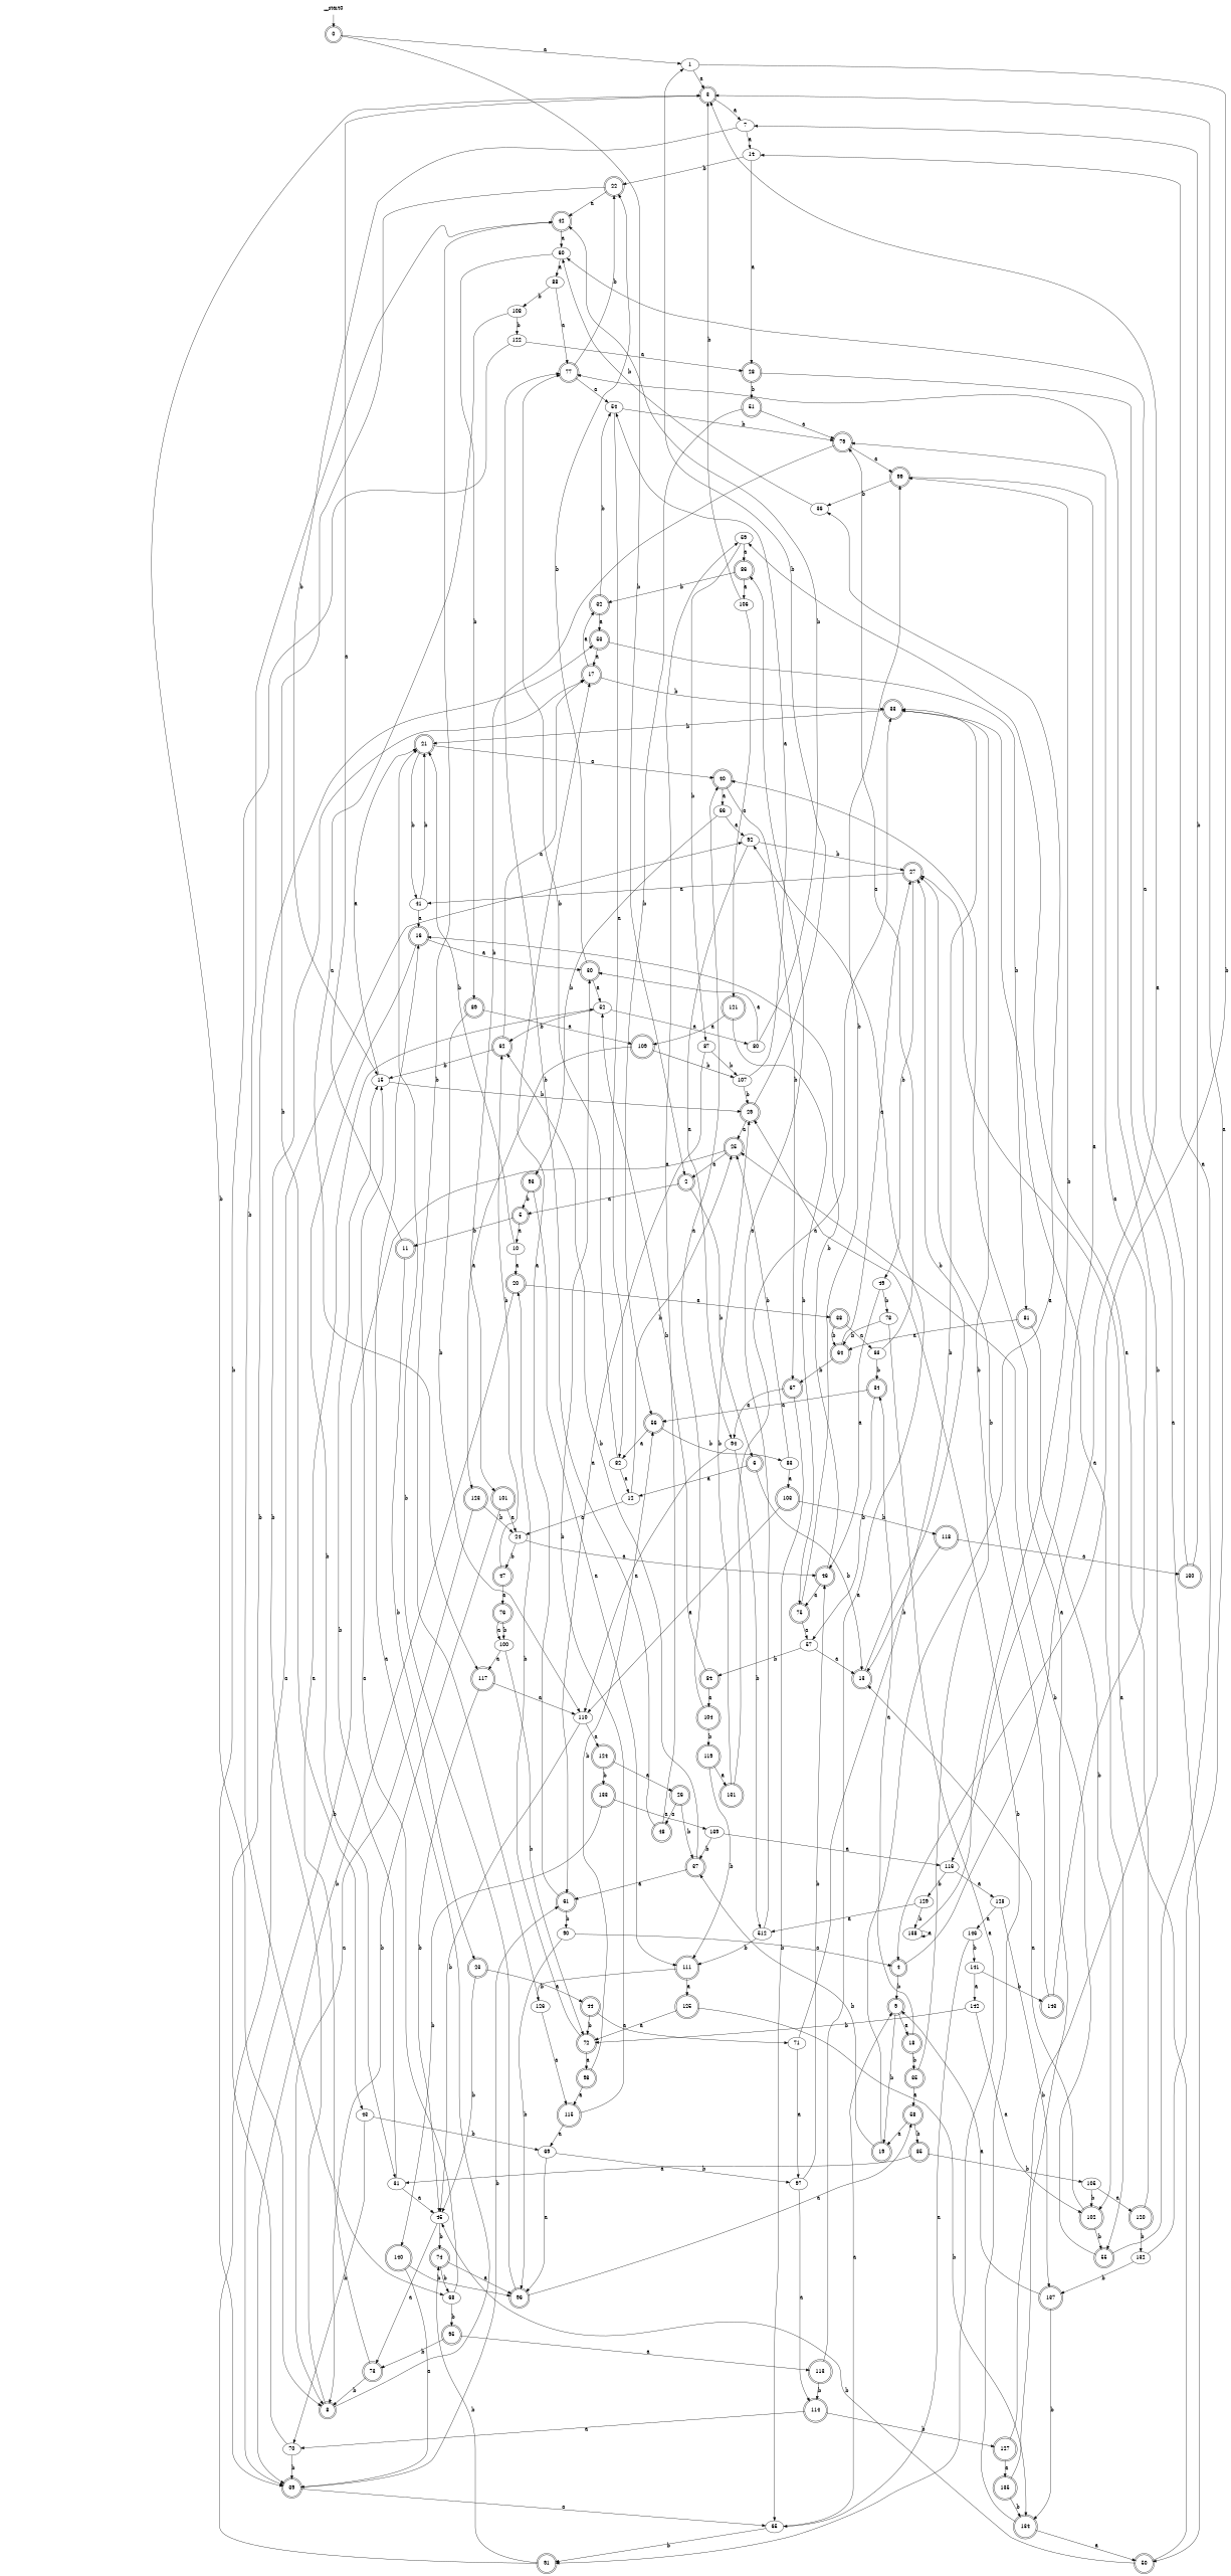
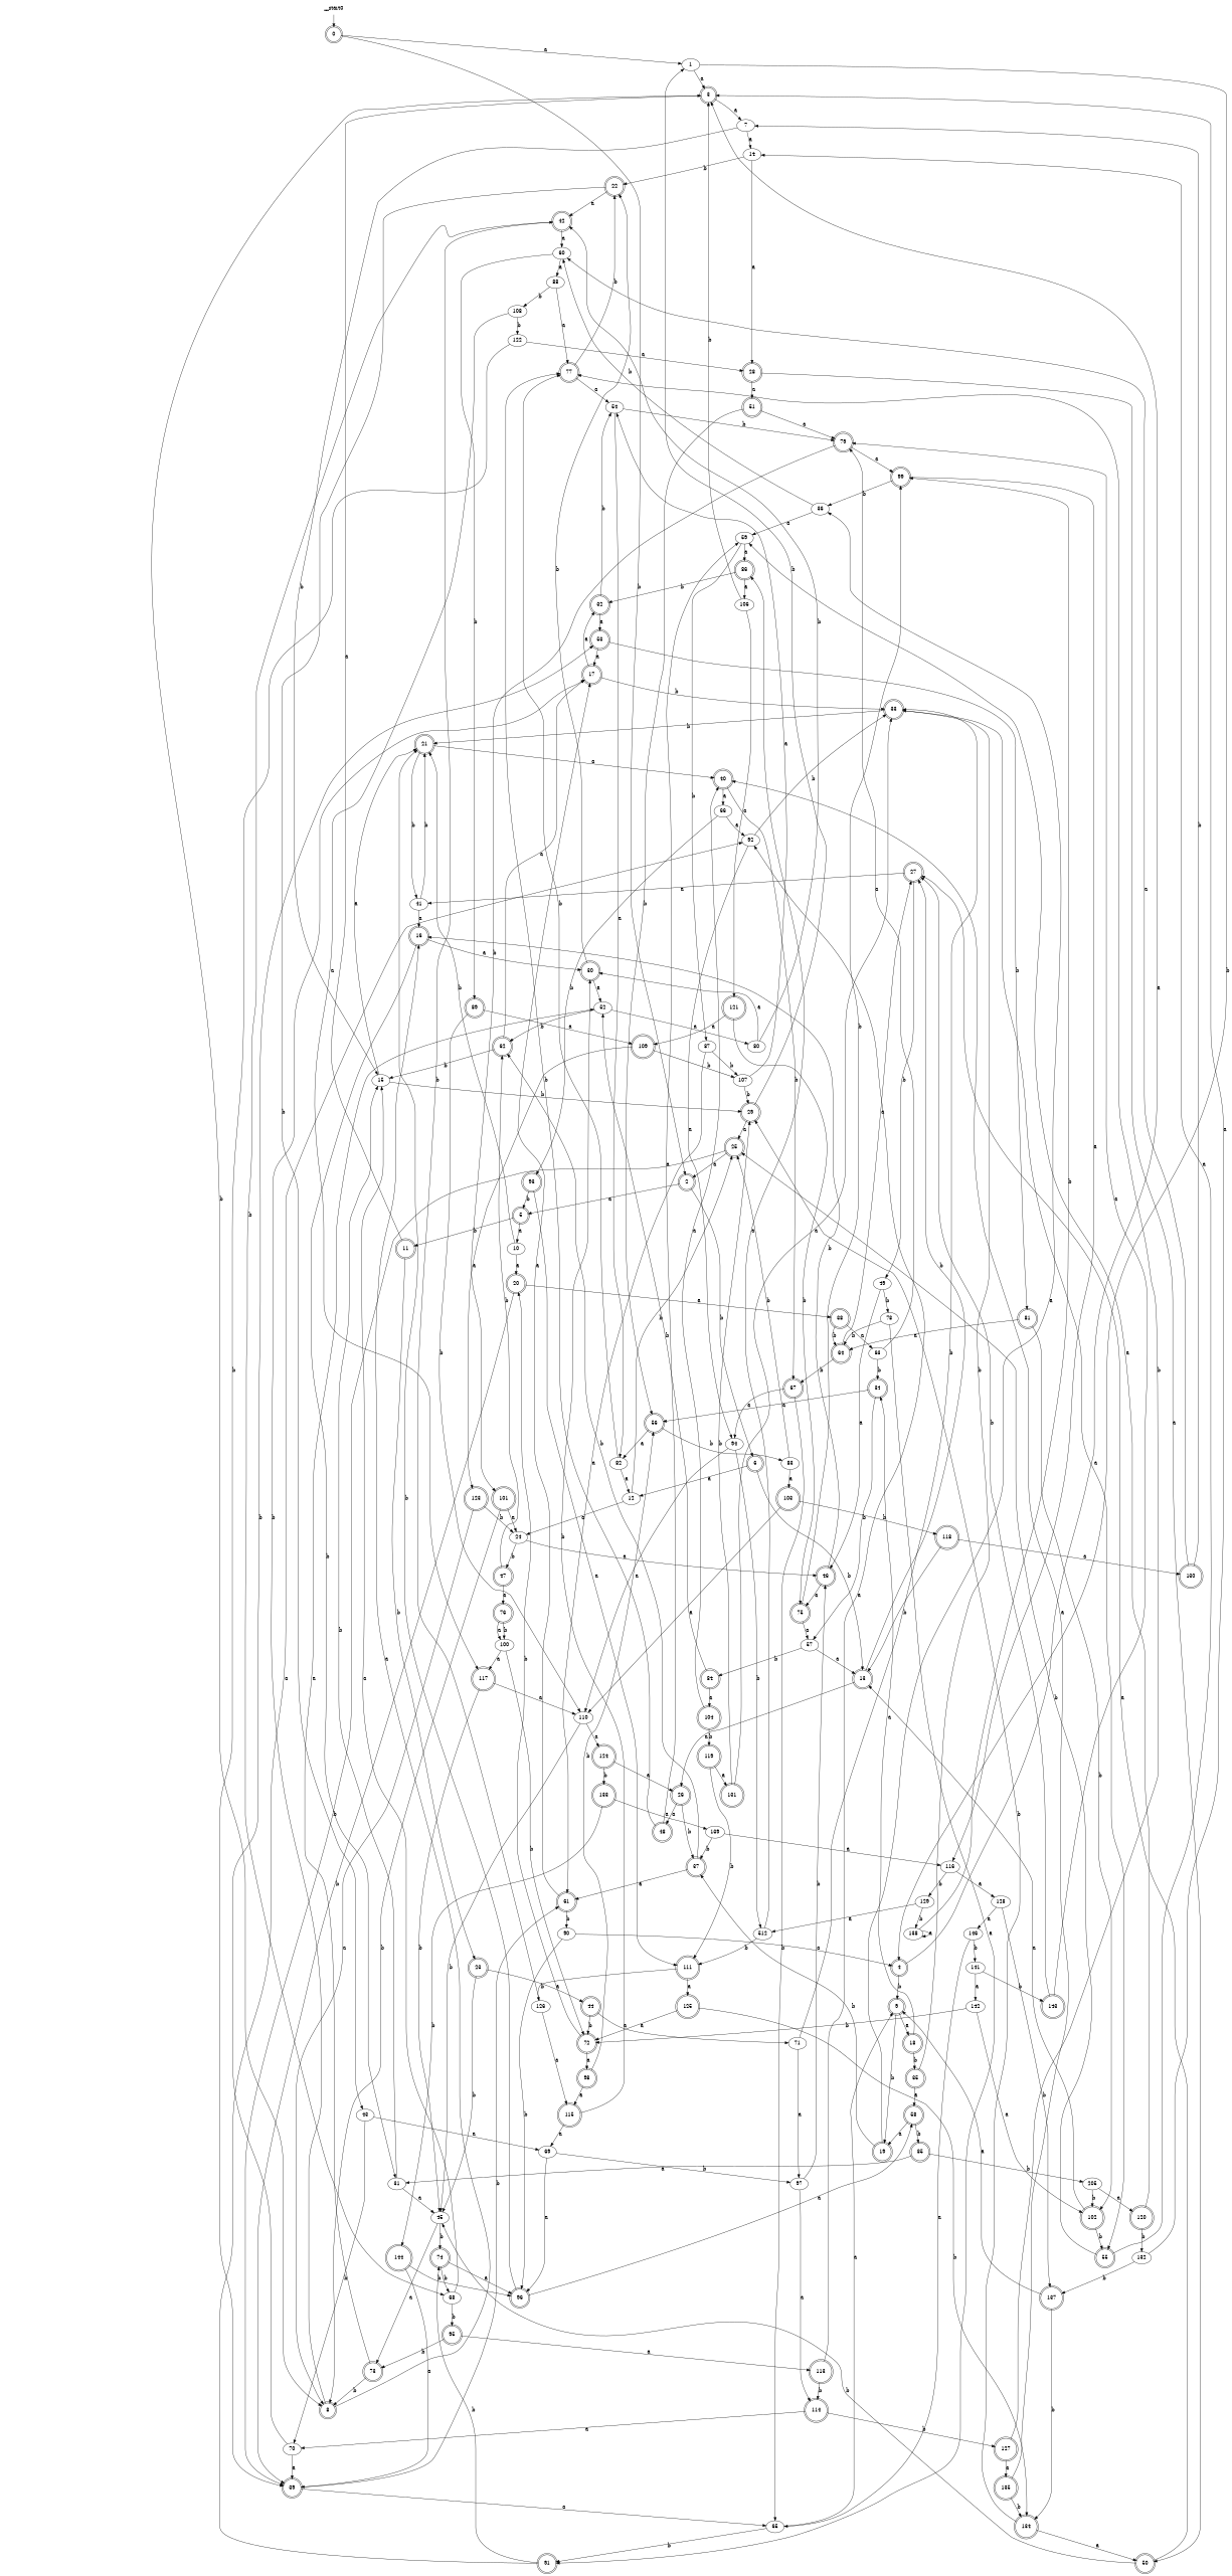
  digraph {
    node [shape=doublecircle]
    __start0 [shape=none]
    0
    1 [shape=""]
    2
    3
    4
    5
    6
    7 [shape=""]
    8
    9
    10 [shape=""]
    11
    12 [shape=""]
    13
    14 [shape=""]
    15 [shape=""]
    16
    17
    18
    19
    20
    21
    23
    24 [shape=""]
    25
    26
    27
    22
    28
    29
    30
    31 [shape=""]
    32
    33
    34
    35
    36 [shape=""]
    37
    38
    39
    40
    41 [shape=""]
    42
    43 [shape=""]
    44
    45 [shape=""]
    46
    47
    48
    49 [shape=""]
    50
    51
    52 [shape=""]
    53
    54 [shape=""]
    55
    56
    57 [shape=""]
    58
    59 [shape=""]
    60 [shape=""]
    61
    62
    63 [shape=""]
    64
    65 [shape=""]
    66 [shape=""]
    67
    68 [shape=""]
    69 [shape=""]
    70 [shape=""]
    71 [shape=""]
    72
    73
    74
    75
    76
    77
    78 [shape=""]
    79
    80 [shape=""]
    81
    82 [shape=""]
    83 [shape=""]
    84
    85
    86
    87 [shape=""]
    88 [shape=""]
    89
    90 [shape=""]
    91
    92 [shape=""]
    93
    94 [shape=""]
    95
    96
    97 [shape=""]
    98
    99
    100 [shape=""]
    101
    102
    103
    104
-   105 [shape=""]
+   105 [label=205 shape=""]
    106 [shape=""]
    107 [shape=""]
    108 [shape=""]
    109
    110 [shape=""]
    111
    n114 [label=512 shape=""]
    113
    114
    115
    116 [shape=""]
    117
    118
    119
    120
    121
    122 [shape=""]
    123
    124
    125
    126 [shape=""]
    127
    128 [shape=""]
    129 [shape=""]
    130
    131
    132 [shape=""]
    133
    134
    135
    n138 [label=146 shape=""]
    137
    138 [shape=""]
    139 [shape=""]
-   140
+   140 [label=144]
    141 [shape=""]
    142 [shape=""]
    143
    __start0 -> 0
    0 -> 1 [label=a]
    0 -> 2 [label=b]
    1 -> 3 [label=a]
    1 -> 4 [label=b]
    2 -> 5 [label=a]
    2 -> 6 [label=b]
    3 -> 7 [label=a]
    3 -> 8 [label=b]
    4 -> 3 [label=a]
    4 -> 9 [label=b]
    5 -> 10 [label=a]
    5 -> 11 [label=b]
    6 -> 12 [label=a]
    6 -> 13 [label=b]
    7 -> 14 [label=a]
    7 -> 15 [label=b]
    8 -> 16 [label=a]
    8 -> 17 [label=b]
    9 -> 18 [label=a]
    9 -> 19 [label=b]
    10 -> 20 [label=a]
    10 -> 21 [label=b]
    11 -> 3 [label=a]
    11 -> 23 [label=b]
    12 -> 24 [label=a]
    12 -> 25 [label=b]
+   13 -> 26 [label=a]
    13 -> 27 [label=b]
    14 -> 22 [label=b]
    14 -> 28 [label=a]
    15 -> 21 [label=a]
    15 -> 29 [label=b]
    16 -> 30 [label=a]
    16 -> 31 [label=b]
    17 -> 32 [label=a]
    17 -> 33 [label=b]
    18 -> 34 [label=a]
    18 -> 35 [label=b]
    19 -> 36 [label=a]
    19 -> 37 [label=b]
    20 -> 38 [label=a]
    20 -> 39 [label=b]
    21 -> 40 [label=a]
    21 -> 41 [label=b]
    23 -> 44 [label=a]
    23 -> 45 [label=b]
    24 -> 46 [label=a]
    24 -> 47 [label=b]
    25 -> 2 [label=a]
    25 -> 39 [label=b]
    26 -> 37 [label=b]
    26 -> 48 [label=a]
    27 -> 41 [label=a]
    27 -> 49 [label=b]
    22 -> 42 [label=a]
    22 -> 43 [label=b]
    28 -> 50 [label=a]
-   28 -> 51 [label=b]
+   28 -> 51 [label=a]
    29 -> 1 [label=b]
    29 -> 25 [label=a]
    30 -> 22 [label=b]
    30 -> 52 [label=a]
    31 -> 15 [label=b]
    31 -> 45 [label=a]
    32 -> 53 [label=a]
    32 -> 54 [label=b]
    33 -> 21 [label=b]
    33 -> 55 [label=a]
    34 -> 56 [label=a]
    34 -> 57 [label=b]
    35 -> 33 [label=b]
    35 -> 58 [label=a]
+   36 -> 59 [label=a]
    36 -> 60 [label=b]
    37 -> 61 [label=a]
    37 -> 62 [label=b]
    38 -> 63 [label=a]
    38 -> 64 [label=b]
    39 -> 61 [label=b]
    39 -> 65 [label=a]
    40 -> 66 [label=a]
    40 -> 67 [label=b]
    41 -> 16 [label=a]
    41 -> 21 [label=b]
    42 -> 60 [label=a]
    42 -> 68 [label=b]
-   43 -> 69 [label=b]
+   43 -> 69 [label=a]
    43 -> 70 [label=b]
    44 -> 71 [label=a]
    44 -> 72 [label=b]
    45 -> 73 [label=a]
    45 -> 74 [label=b]
    46 -> 16 [label=b]
    46 -> 75 [label=a]
    47 -> 62 [label=b]
    47 -> 76 [label=a]
    48 -> 59 [label=a]
    48 -> 77 [label=b]
    49 -> 46 [label=a]
    49 -> 78 [label=b]
    50 -> 27 [label=a]
    50 -> 45 [label=b]
    51 -> 56 [label=b]
    51 -> 79 [label=a]
    52 -> 62 [label=b]
    52 -> 80 [label=a]
    53 -> 17 [label=a]
    53 -> 81 [label=b]
    54 -> 79 [label=b]
    54 -> 82 [label=a]
    55 -> 14 [label=a]
    55 -> 25 [label=b]
    56 -> 82 [label=a]
    56 -> 83 [label=b]
    57 -> 13 [label=a]
    57 -> 84 [label=b]
    58 -> 19 [label=a]
    58 -> 85 [label=b]
    59 -> 86 [label=a]
    59 -> 87 [label=b]
    60 -> 88 [label=a]
    60 -> 89 [label=b]
    61 -> 17 [label=a]
    61 -> 90 [label=b]
    62 -> 15 [label=b]
    62 -> 17 [label=a]
    63 -> 34 [label=b]
    63 -> 79 [label=a]
    64 -> 27 [label=a]
    64 -> 67 [label=b]
    65 -> 9 [label=a]
    65 -> 91 [label=b]
    66 -> 92 [label=a]
    66 -> 93 [label=b]
    67 -> 65 [label=b]
    67 -> 94 [label=a]
    68 -> 15 [label=a]
    68 -> 95 [label=b]
    69 -> 96 [label=a]
    69 -> 97 [label=b]
-   70 -> 39 [label=b]
+   70 -> 39 [label=a]
    70 -> 53 [label=b]
    71 -> 33 [label=b]
    71 -> 97 [label=a]
    72 -> 20 [label=b]
    72 -> 98 [label=a]
    73 -> 8 [label=b]
    73 -> 52 [label=a]
    74 -> 68 [label=b]
    74 -> 96 [label=a]
    75 -> 57 [label=a]
    75 -> 99 [label=b]
    76 -> 100 [label=a]
    76 -> 100 [label=b]
    77 -> 22 [label=b]
    77 -> 54 [label=a]
    78 -> 64 [label=b]
    78 -> 91 [label=a]
    79 -> 99 [label=a]
    79 -> 101 [label=b]
    80 -> 30 [label=a]
    80 -> 42 [label=b]
    81 -> 64 [label=a]
    81 -> 102 [label=b]
    82 -> 12 [label=a]
    82 -> 77 [label=b]
    83 -> 25 [label=b]
    83 -> 103 [label=a]
    84 -> 52 [label=b]
    84 -> 104 [label=a]
    85 -> 31 [label=a]
    85 -> 105 [label=b]
    86 -> 32 [label=b]
    86 -> 106 [label=a]
    87 -> 61 [label=a]
    87 -> 107 [label=b]
    88 -> 77 [label=a]
    88 -> 108 [label=b]
    89 -> 109 [label=a]
    89 -> 110 [label=b]
    90 -> 4 [label=a]
    90 -> 96 [label=b]
    91 -> 74 [label=b]
    91 -> 92 [label=a]
-   92 -> 27 [label=b]
+   92 -> 33 [label=b]
    92 -> 94 [label=a]
    93 -> 5 [label=b]
    93 -> 111 [label=a]
    94 -> 110 [label=a]
    94 -> n114 [label=b]
    95 -> 73 [label=b]
    95 -> 113 [label=a]
    96 -> 21 [label=b]
    96 -> 58 [label=a]
    97 -> 46 [label=b]
    97 -> 114 [label=a]
    98 -> 56 [label=b]
    98 -> 115 [label=a]
    99 -> 36 [label=b]
    99 -> 116 [label=a]
    100 -> 72 [label=b]
    100 -> 117 [label=a]
    101 -> 8 [label=b]
    101 -> 24 [label=a]
    102 -> 13 [label=a]
    102 -> 55 [label=b]
    103 -> 110 [label=a]
    103 -> 118 [label=b]
    104 -> 40 [label=a]
    104 -> 119 [label=b]
    105 -> 102 [label=b]
    105 -> 120 [label=a]
    106 -> 3 [label=b]
    106 -> 121 [label=a]
    107 -> 29 [label=b]
    107 -> 54 [label=a]
    108 -> 117 [label=a]
    108 -> 122 [label=b]
    109 -> 107 [label=b]
    109 -> 123 [label=a]
    110 -> 45 [label=b]
    110 -> 124 [label=a]
    111 -> 125 [label=a]
    111 -> 126 [label=b]
    n114 -> 86 [label=a]
    n114 -> 111 [label=b]
    113 -> 92 [label=a]
    113 -> 114 [label=b]
    114 -> 70 [label=a]
    114 -> 127 [label=b]
    115 -> 30 [label=b]
    115 -> 69 [label=a]
    116 -> 128 [label=a]
    116 -> 129 [label=b]
    117 -> 45 [label=b]
    117 -> 110 [label=a]
    118 -> 13 [label=b]
    118 -> 130 [label=a]
    119 -> 111 [label=b]
    119 -> 131 [label=a]
    120 -> 59 [label=a]
    120 -> 132 [label=b]
    121 -> 75 [label=b]
    121 -> 109 [label=a]
    122 -> 28 [label=a]
    122 -> 39 [label=b]
    123 -> 8 [label=a]
    123 -> 24 [label=b]
    124 -> 26 [label=a]
    124 -> 133 [label=b]
    125 -> 72 [label=a]
    125 -> 134 [label=b]
    126 -> 42 [label=b]
    126 -> 115 [label=a]
    127 -> 77 [label=b]
    127 -> 135 [label=a]
    128 -> n138 [label=a]
    128 -> 137 [label=b]
    129 -> n114 [label=a]
    129 -> 138 [label=b]
    130 -> 7 [label=b]
    130 -> 60 [label=a]
    131 -> 29 [label=b]
    131 -> 33 [label=a]
    132 -> 3 [label=a]
    132 -> 137 [label=b]
    133 -> 139 [label=a]
    133 -> 140 [label=b]
    134 -> 29 [label=b]
    134 -> 50 [label=a]
    135 -> 40 [label=a]
    135 -> 134 [label=b]
    n138 -> 65 [label=a]
    n138 -> 141 [label=b]
    137 -> 9 [label=a]
    137 -> 134 [label=b]
    138 -> 99 [label=b]
    138 -> 138 [label=a]
    139 -> 37 [label=b]
    139 -> 116 [label=a]
    140 -> 39 [label=a]
    140 -> 96 [label=b]
    141 -> 142 [label=a]
    141 -> 143 [label=b]
    142 -> 72 [label=b]
    142 -> 102 [label=a]
    143 -> 27 [label=b]
    143 -> 79 [label=a]
  }
